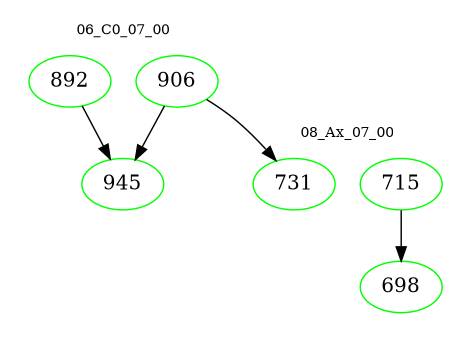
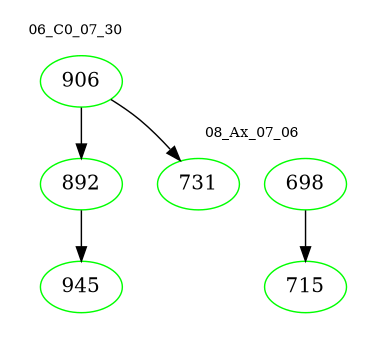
  digraph {
    node [color=green]
    edge [color=black]
    n1 [label=715]
    n2 [label=698]
    n3 [label=731]
    n4 [label=906]
    n5 [label=892]
    n6 [label=945]
    subgraph cluster_1 {
      color=white
      fontsize=10
-     label="08_Ax_07_00"
+     label="08_Ax_07_06"
      n1
      n2
      n3
    }
    subgraph cluster_2 {
      color=white
      fontsize=10
-     label="06_C0_07_00"
+     label="06_C0_07_30"
      n4
      n5
      n6
    }
-   n1 -> n2
+   n2 -> n1
    n4 -> n3
-   n4 -> n6
+   n4 -> n5
    n5 -> n6
  }
